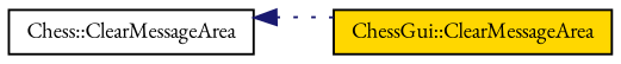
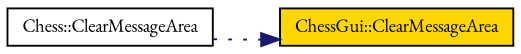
  digraph {
    rankdir=LR
    fontname="EB Garamond"
    node [color=black fontname="EB Garamond" fontsize=10 shape=record style=filled]
    n1 [fillcolor=white fontcolor=black height=0.2 label="Chess::ClearMessageArea" width=0.4]
    n2 [height=0.2 label="ChessGui::ClearMessageArea" width=0.4 fillcolor=gold]
-   n2 -> n1 [color=midnightblue fontname="EB Garamond" fontsize=10 labelfontname=Helvetica labelfontsize=10 style=dotted]
+   n1 -> n2 [color=midnightblue fontname="EB Garamond" fontsize=10 labelfontname=Helvetica labelfontsize=10 style=dotted]
  }
